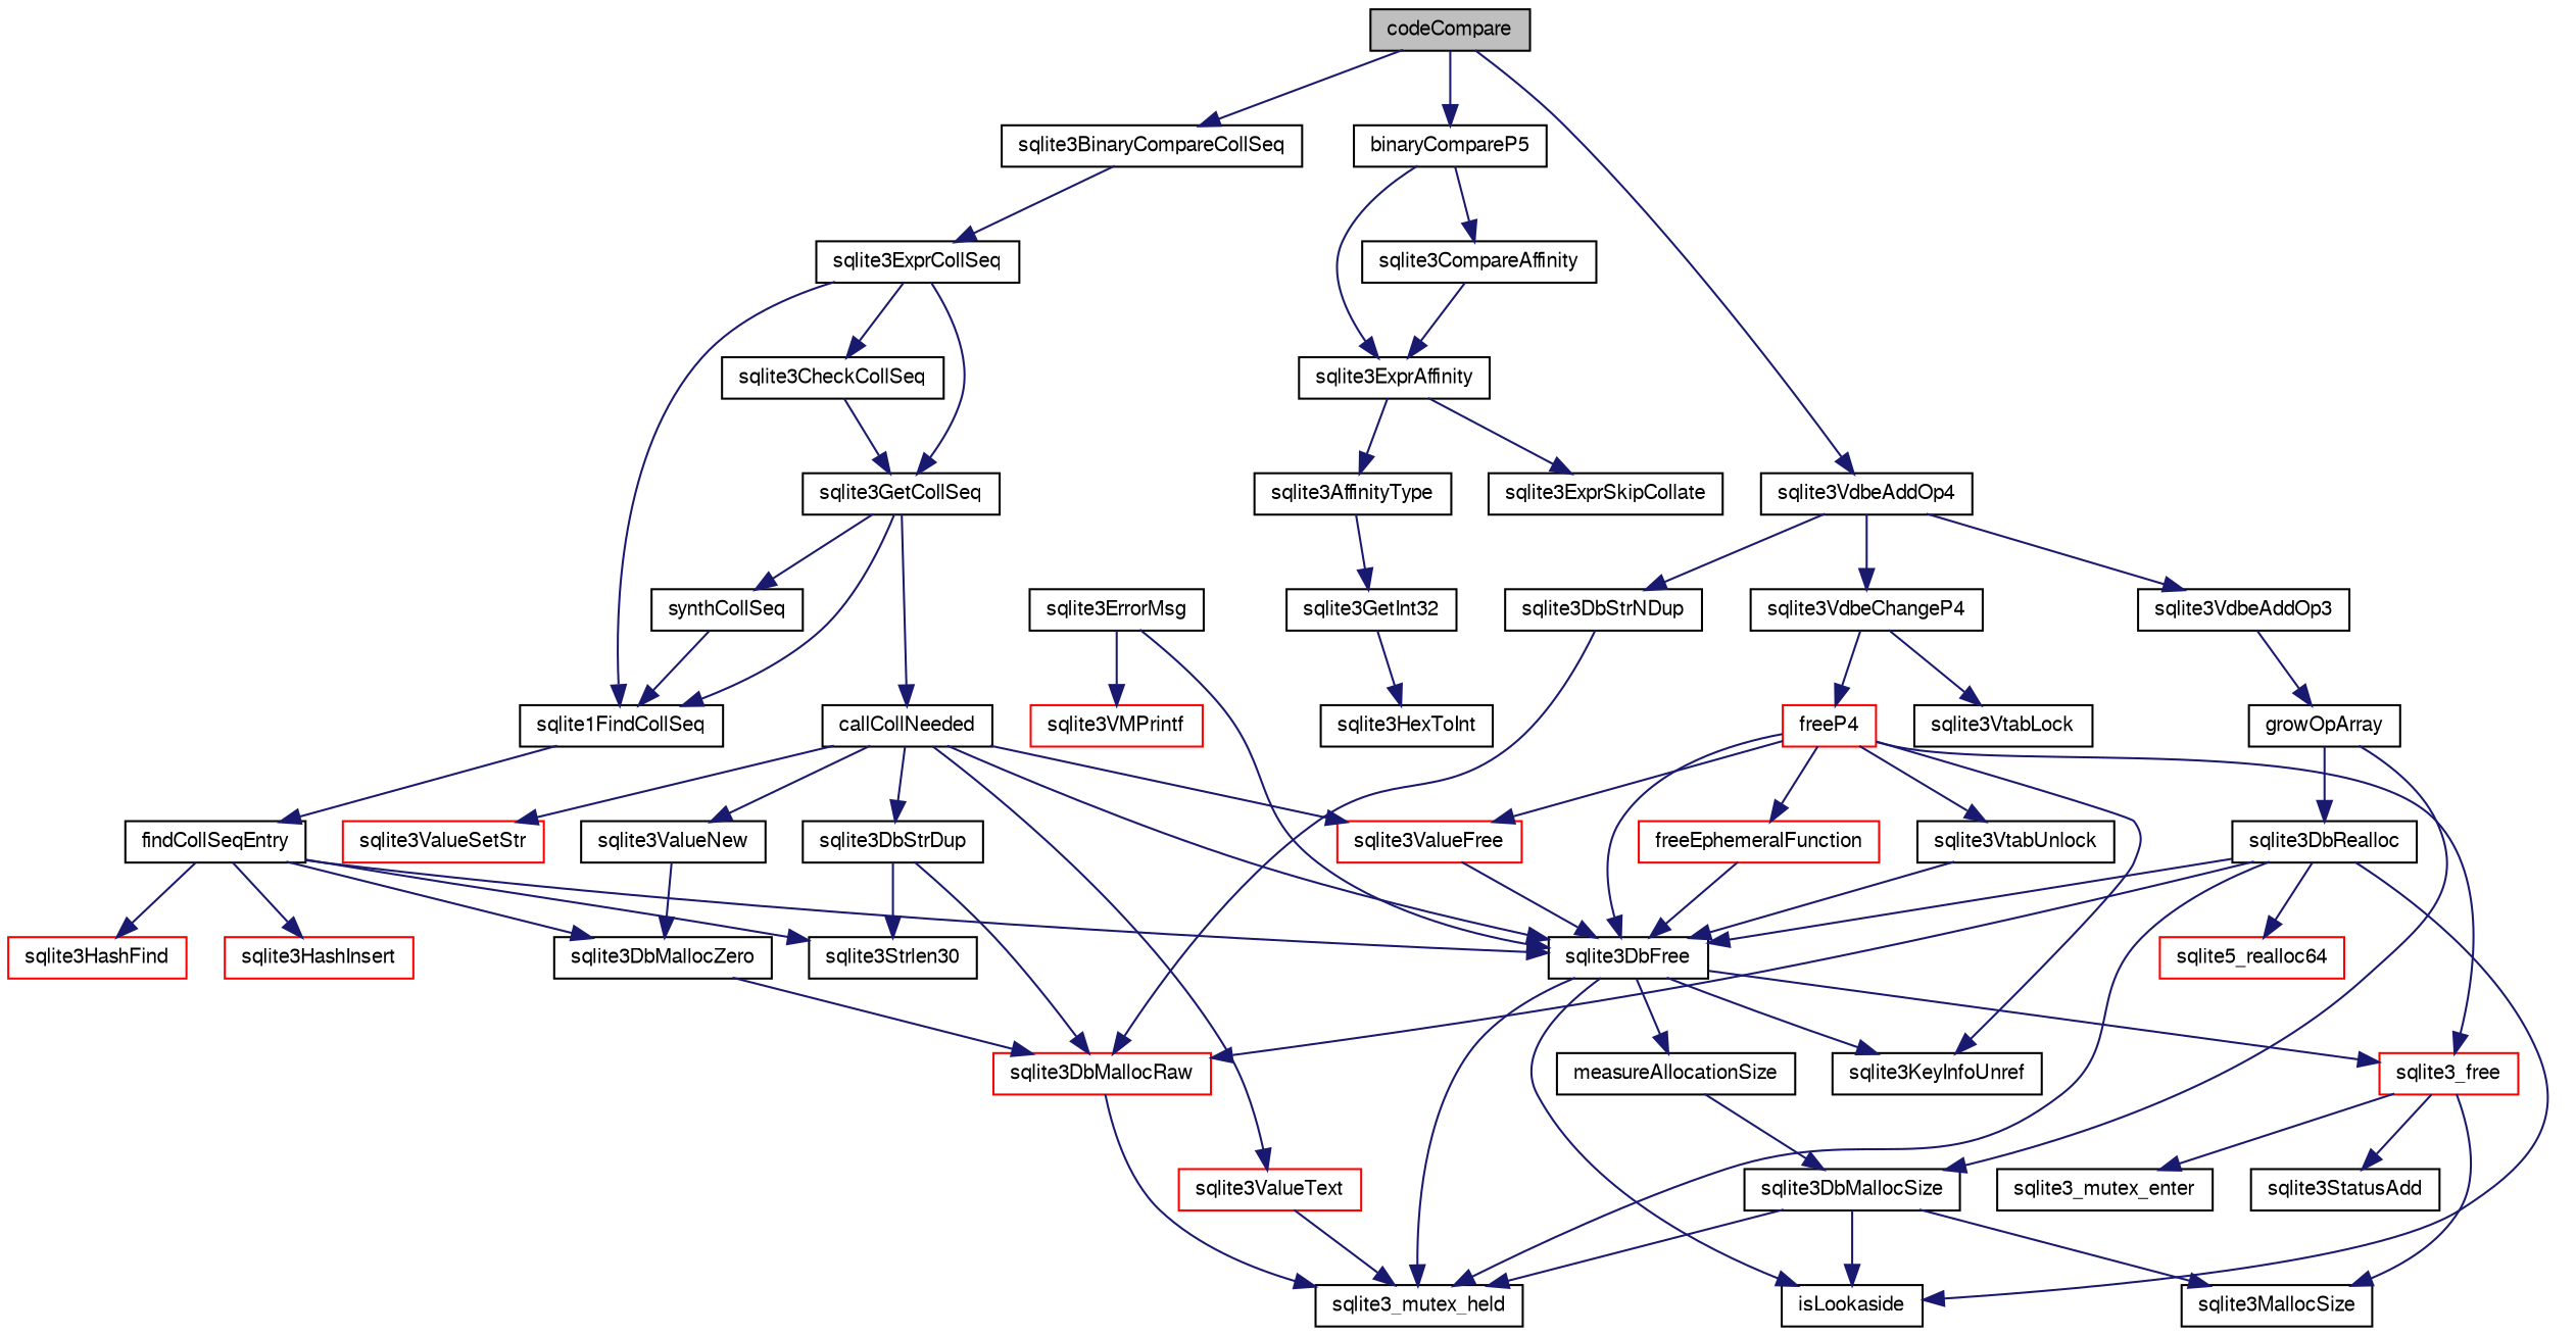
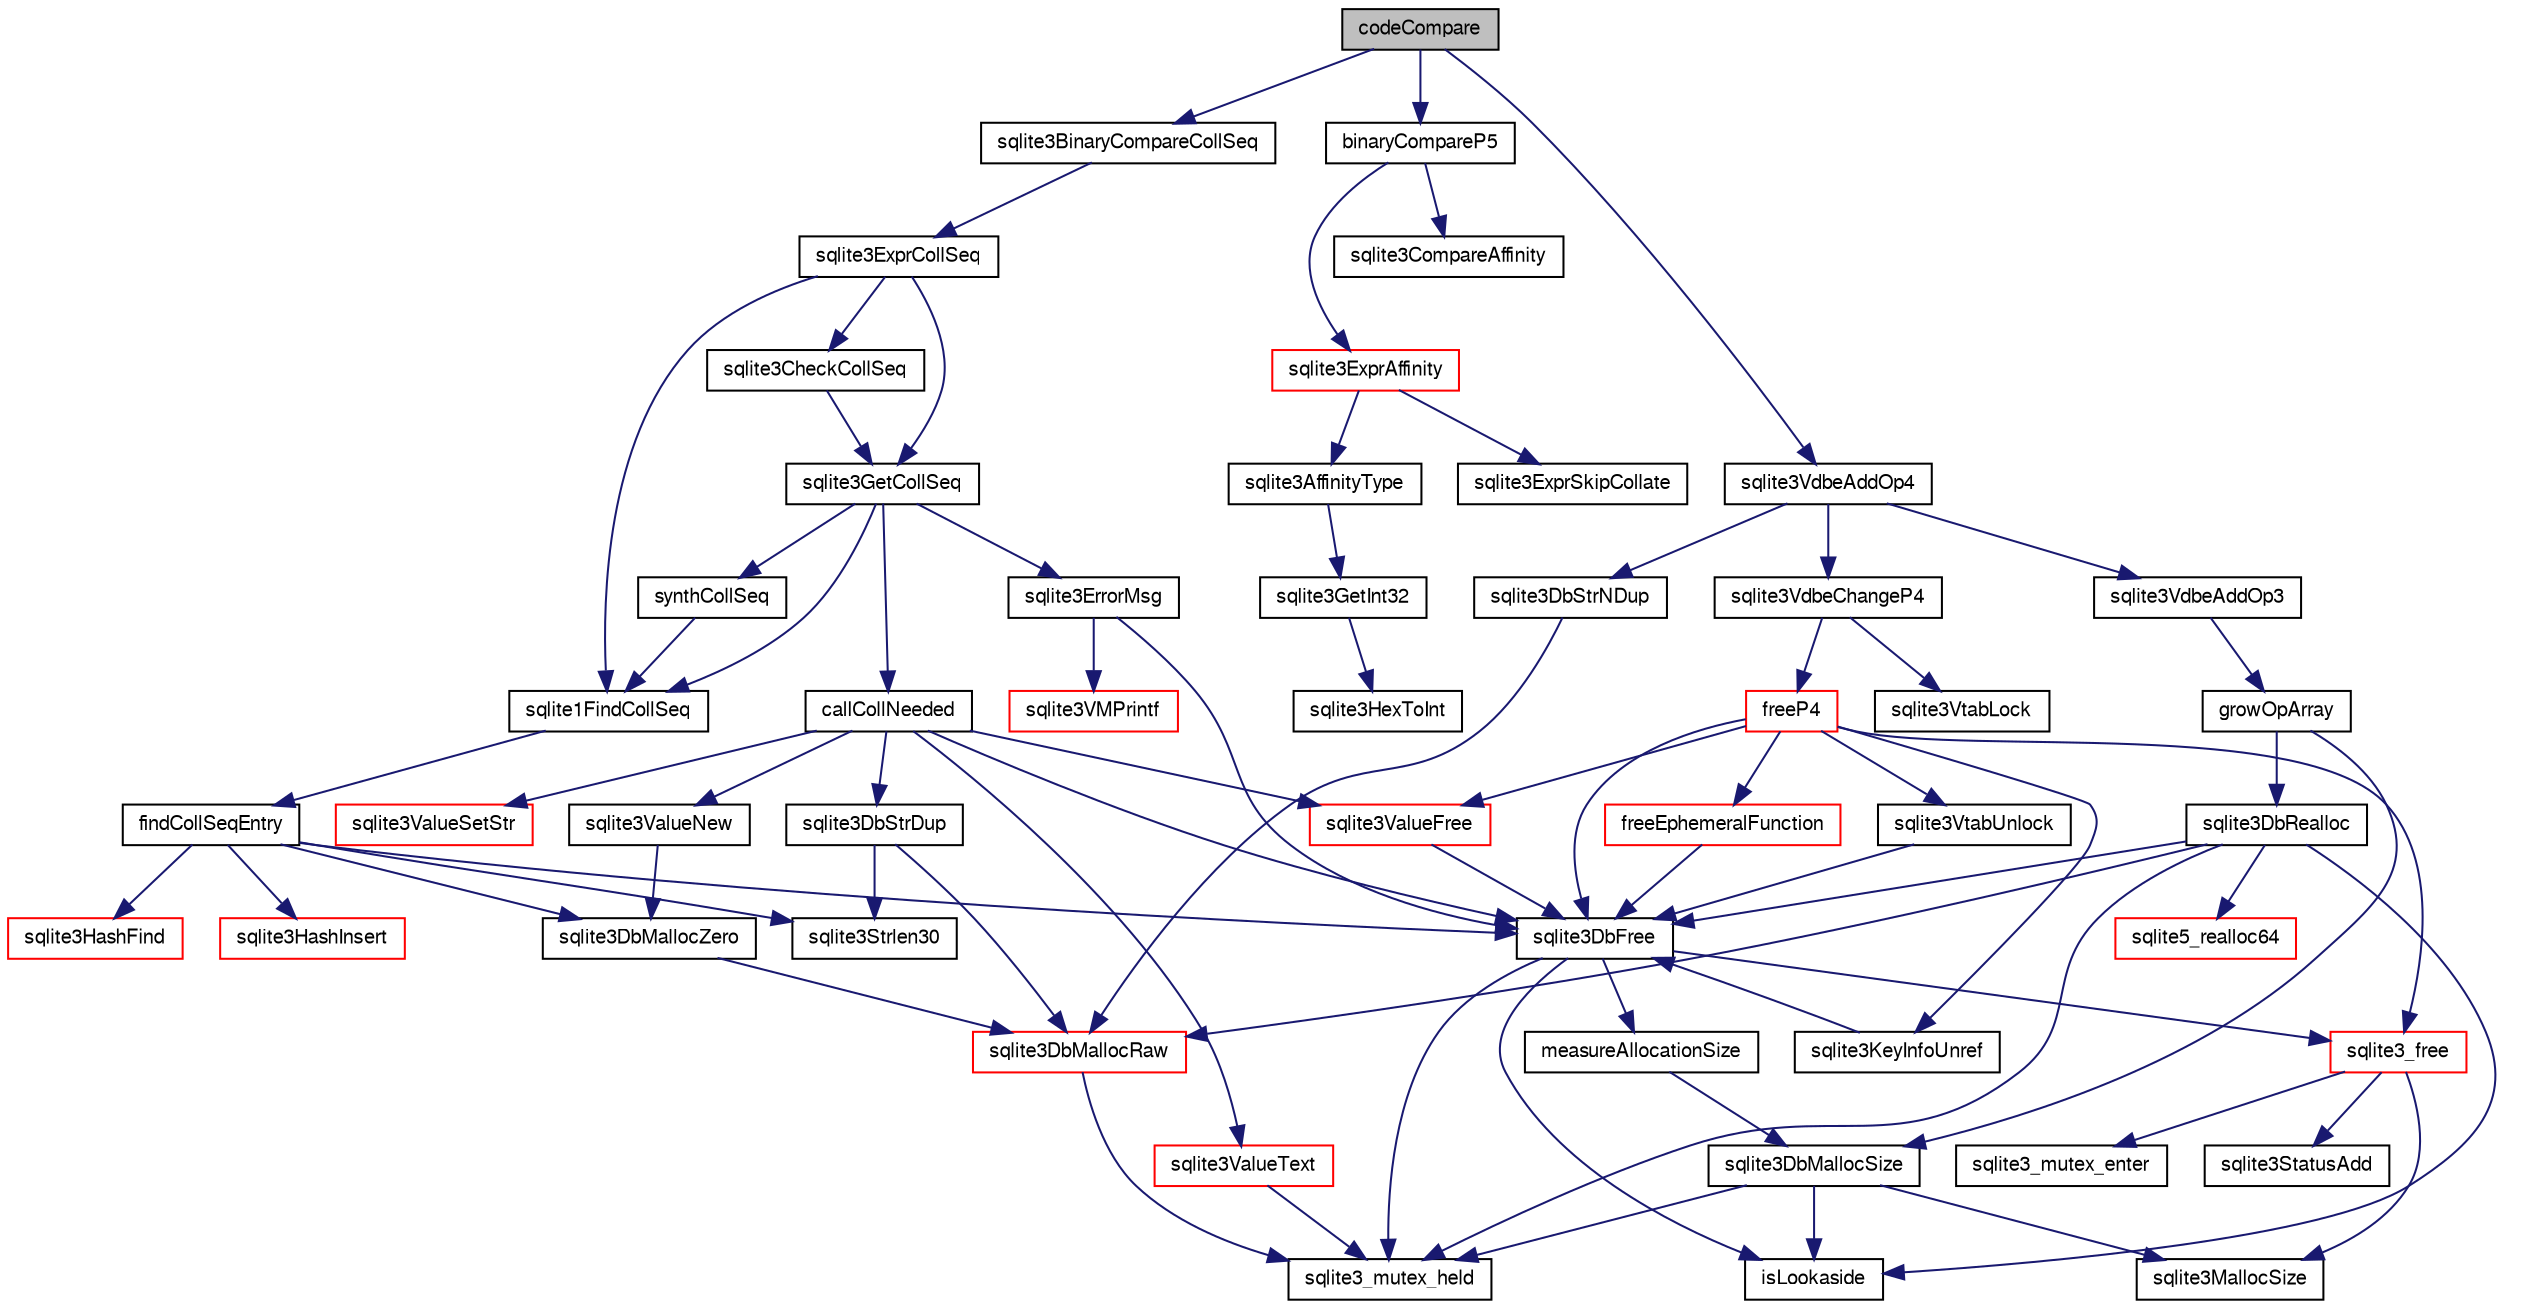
  digraph {
    rankdir=TB
    node [color=black fillcolor=white fontname=FreeSans fontsize=10 shape=record style=filled]
    edge [color=midnightblue fontname=FreeSans fontsize=10 labelfontname=FreeSans labelfontsize=10 style=solid]
    n1 [fillcolor=grey75 fontcolor=black height=0.2 label=codeCompare width=0.4]
    n2 [height=0.2 label=sqlite3BinaryCompareCollSeq width=0.4]
    n3 [height=0.2 label=binaryCompareP5 width=0.4]
    n4 [height=0.2 label=sqlite3VdbeAddOp4 width=0.4]
    n5 [height=0.2 label=sqlite3ExprCollSeq width=0.4]
-   n6 [height=0.2 label=sqlite3ExprAffinity width=0.4]
+   n6 [color=red height=0.2 label=sqlite3ExprAffinity width=0.4]
    n7 [height=0.2 label=sqlite3CompareAffinity width=0.4]
    n8 [height=0.2 label=sqlite3VdbeAddOp3 width=0.4]
    n9 [height=0.2 label=sqlite3VdbeChangeP4 width=0.4]
    n10 [height=0.2 label=sqlite3DbStrNDup width=0.4]
    n11 [height=0.2 label=sqlite3GetCollSeq width=0.4]
    n12 [height=0.2 label=sqlite1FindCollSeq width=0.4]
    n13 [height=0.2 label=sqlite3CheckCollSeq width=0.4]
    n14 [height=0.2 label=callCollNeeded width=0.4]
    n15 [height=0.2 label=synthCollSeq width=0.4]
    n16 [height=0.2 label=sqlite3ErrorMsg width=0.4]
    n17 [height=0.2 label=findCollSeqEntry width=0.4]
    n18 [height=0.2 label=sqlite3DbFree width=0.4]
    n19 [height=0.2 label=sqlite3DbStrDup width=0.4]
    n20 [height=0.2 label=sqlite3ValueNew width=0.4]
    n21 [color=red height=0.2 label=sqlite3ValueSetStr width=0.4]
    n22 [color=red height=0.2 label=sqlite3ValueText width=0.4]
    n23 [color=red height=0.2 label=sqlite3ValueFree width=0.4]
    n24 [color=red height=0.2 label=sqlite3VMPrintf width=0.4]
    n25 [color=red height=0.2 label=sqlite3HashFind width=0.4]
    n26 [height=0.2 label=sqlite3Strlen30 width=0.4]
    n27 [height=0.2 label=sqlite3DbMallocZero width=0.4]
    n28 [color=red height=0.2 label=sqlite3HashInsert width=0.4]
    n29 [color=red height=0.2 label=sqlite3DbMallocRaw width=0.4]
    n30 [height=0.2 label=sqlite3_mutex_held width=0.4]
    n31 [height=0.2 label=measureAllocationSize width=0.4]
    n32 [height=0.2 label=isLookaside width=0.4]
    n33 [color=red height=0.2 label=sqlite3_free width=0.4]
    n34 [height=0.2 label=sqlite3DbMallocSize width=0.4]
    n35 [height=0.2 label=sqlite3MallocSize width=0.4]
    n36 [height=0.2 label=sqlite3_mutex_enter width=0.4]
    n37 [height=0.2 label=sqlite3StatusAdd width=0.4]
    n38 [height=0.2 label=sqlite3ExprSkipCollate width=0.4]
    n39 [height=0.2 label=sqlite3AffinityType width=0.4]
    n40 [height=0.2 label=sqlite3GetInt32 width=0.4]
    n41 [height=0.2 label=sqlite3HexToInt width=0.4]
    n42 [height=0.2 label=growOpArray width=0.4]
    n43 [color=red height=0.2 label=freeP4 width=0.4]
    n44 [height=0.2 label=sqlite3VtabLock width=0.4]
    n45 [height=0.2 label=sqlite3DbRealloc width=0.4]
    n46 [color=red height=0.2 label=sqlite5_realloc64 width=0.4]
    n47 [height=0.2 label=sqlite3KeyInfoUnref width=0.4]
    n48 [color=red height=0.2 label=freeEphemeralFunction width=0.4]
    n49 [height=0.2 label=sqlite3VtabUnlock width=0.4]
    n1 -> n2
    n1 -> n3
    n1 -> n4
    n2 -> n5
    n3 -> n6
    n3 -> n7
    n4 -> n8
    n4 -> n9
    n4 -> n10
    n5 -> n11
    n5 -> n12
    n5 -> n13
    n6 -> n38
    n6 -> n39
-   n7 -> n6
    n8 -> n42
    n9 -> n43
    n9 -> n44
    n10 -> n29
    n11 -> n12
    n11 -> n14
    n11 -> n15
+   n11 -> n16
    n12 -> n17
    n13 -> n11
    n14 -> n18
    n14 -> n19
    n14 -> n20
    n14 -> n21
    n14 -> n22
    n14 -> n23
    n15 -> n12
    n16 -> n18
    n16 -> n24
    n17 -> n18
    n17 -> n25
    n17 -> n26
    n17 -> n27
    n17 -> n28
    n18 -> n30
    n18 -> n31
    n18 -> n32
    n18 -> n33
    n19 -> n26
    n19 -> n29
    n20 -> n27
    n22 -> n30
    n23 -> n18
    n27 -> n29
    n29 -> n30
    n31 -> n34
    n33 -> n35
    n33 -> n36
    n33 -> n37
    n34 -> n30
    n34 -> n32
    n34 -> n35
    n39 -> n40
    n40 -> n41
    n42 -> n34
    n42 -> n45
    n43 -> n18
    n43 -> n23
    n43 -> n33
    n43 -> n47
    n43 -> n48
    n43 -> n49
    n45 -> n18
    n45 -> n29
    n45 -> n30
    n45 -> n32
    n45 -> n46
-   n18 -> n47
+   n47 -> n18
    n48 -> n18
    n49 -> n18
  }
